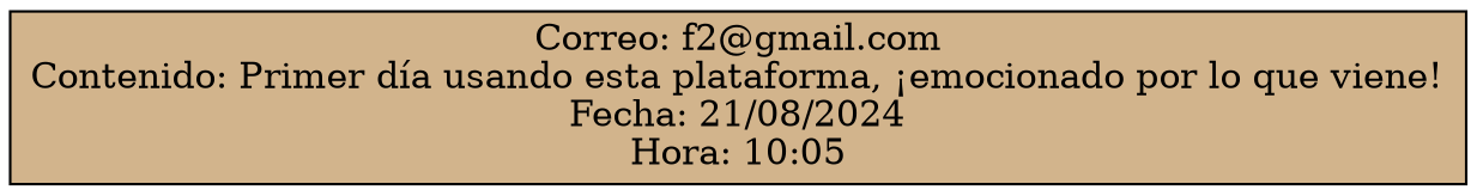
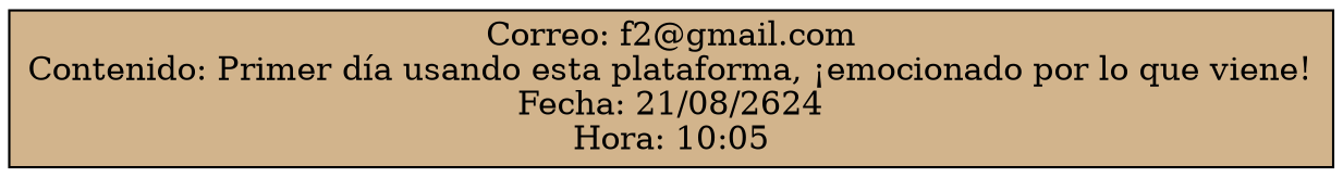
  digraph {
    rankdir=LR
-   n1 [label="{Correo: f2@gmail.com\nContenido: Primer día usando esta plataforma, ¡emocionado por lo que viene!\nFecha: 21/08/2024\nHora: 10:05}" shape=record style=filled fillcolor=tan]
+   n1 [label="{Correo: f2@gmail.com\nContenido: Primer día usando esta plataforma, ¡emocionado por lo que viene!\nFecha: 21/08/2624\nHora: 10:05}" shape=record style=filled fillcolor=tan]
  }
